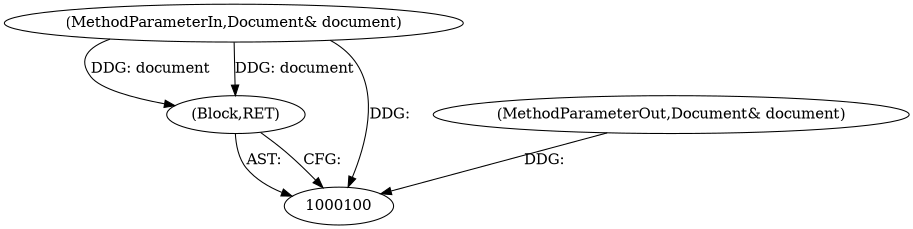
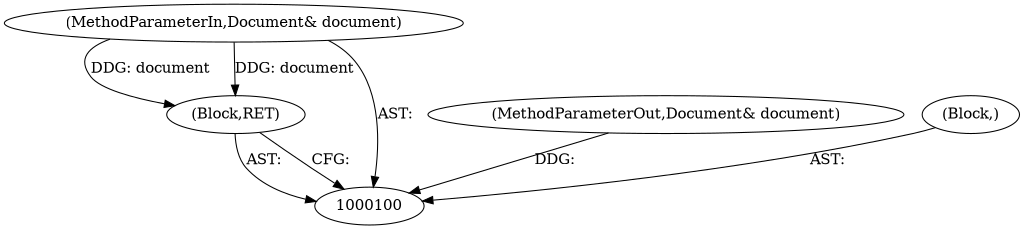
  digraph {
    n1 [label="(MethodParameterIn,Document& document)"]
    n2 [label="(Block,RET)"]
    1000100
    n4 [label="(MethodParameterOut,Document& document)"]
+   n5 [label="(Block,)"]
    n1 -> n2 [label="DDG: document"]
    n1 -> n2 [label="DDG: document"]
-   n1 -> 1000100 [label="DDG: "]
+   n1 -> 1000100 [label="AST: "]
    n2 -> 1000100 [label="AST: "]
    n2 -> 1000100 [label="CFG: "]
    n4 -> 1000100 [label="DDG: "]
+   n5 -> 1000100 [label="AST: "]
  }
